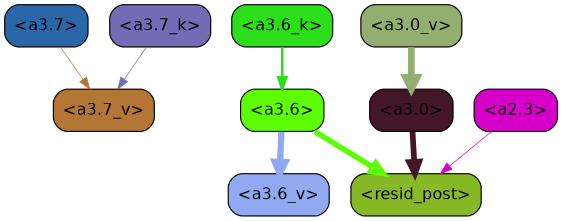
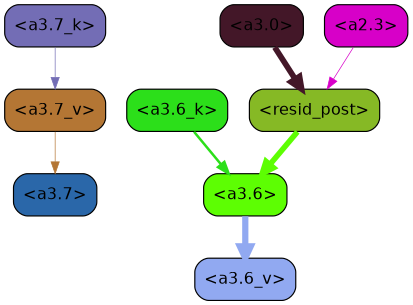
  strict digraph {
    splines=true
    node [color=black fontname=Helvetica shape=box style="filled, rounded"]
    edge [penwidth=0.6]
    "<a3.7>" [fillcolor="#2a67a9"]
    "<resid_post>" [fillcolor="#86b925"]
    "<a3.6>" [fillcolor="#5dfe03"]
    "<a3.6_v>" [fillcolor="#91a9f1"]
    "<a3.0>" [fillcolor="#431728"]
    "<a2.3>" [fillcolor="#d700c8"]
    "<a3.7_k>" [fillcolor="#736db5"]
    "<a3.7_v>" [fillcolor="#b47634"]
    "<a3.6_k>" [fillcolor="#2cdf1a"]
-   "<a3.0_v>" [fillcolor="#93af70"]
-   "<a3.6>" -> "<resid_post>" [color="#5dfe03" penwidth=4.7534414529800415]
+   "<resid_post>" -> "<a3.6>" [color="#5dfe03" penwidth=4.7534414529800415]
    "<a3.6>" -> "<a3.6_v>" [color="#91a9f1" penwidth=5.297133803367615]
    "<a3.0>" -> "<resid_post>" [color="#431728" penwidth=4.898576855659485]
    "<a2.3>" -> "<resid_post>" [color="#d700c8"]
    "<a3.7_k>" -> "<a3.7_v>" [color="#736db5"]
-   "<a3.7>" -> "<a3.7_v>" [color="#b47634"]
+   "<a3.7_v>" -> "<a3.7>" [color="#b47634"]
    "<a3.6_k>" -> "<a3.6>" [color="#2cdf1a" penwidth=2.13908451795578]
-   "<a3.0_v>" -> "<a3.0>" [color="#93af70" penwidth=5.680712580680847]
  }
